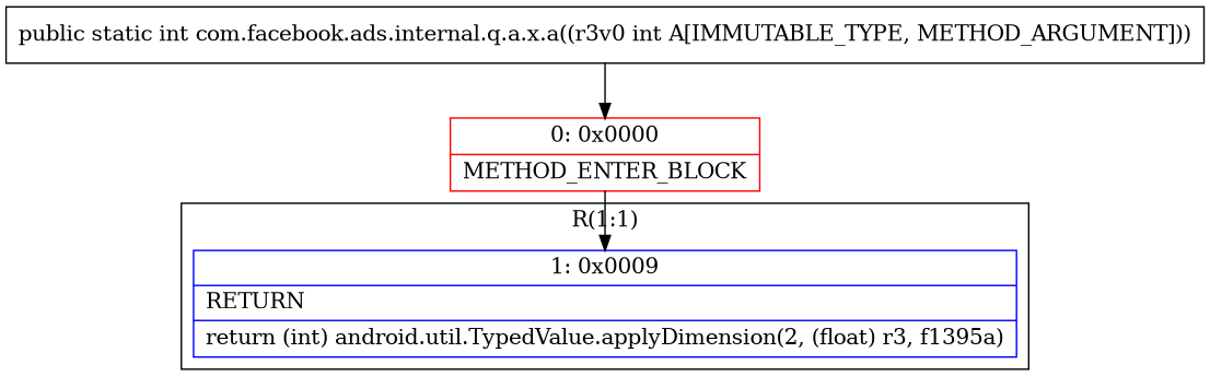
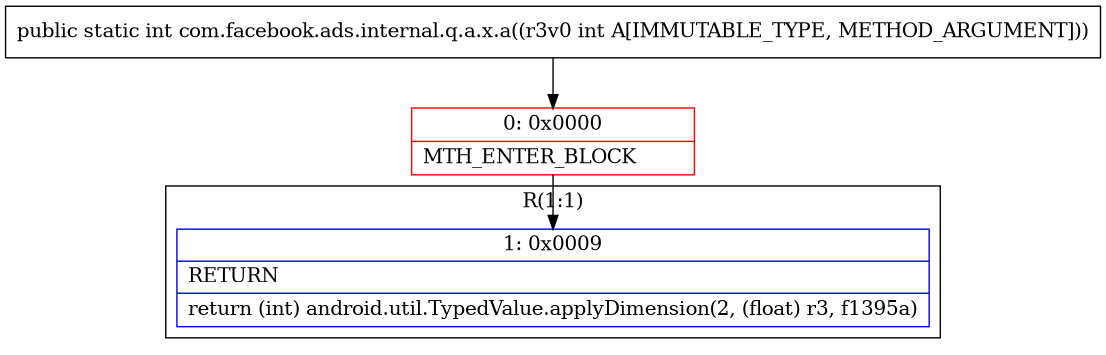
  digraph {
    node [shape=record]
    n1 [color=blue label="{1\:\ 0x0009|RETURN\l|return (int) android.util.TypedValue.applyDimension(2, (float) r3, f1395a)\l}"]
-   n2 [color=red label="{0\:\ 0x0000|METHOD_ENTER_BLOCK\l}"]
+   n2 [color=red label="{0\:\ 0x0000|MTH_ENTER_BLOCK\l}"]
    n3 [label="{public static int com.facebook.ads.internal.q.a.x.a((r3v0 int A[IMMUTABLE_TYPE, METHOD_ARGUMENT])) }"]
    subgraph cluster_1 {
      label="R(1:1)"
      n1
    }
    n2 -> n1
    n3 -> n2
  }
